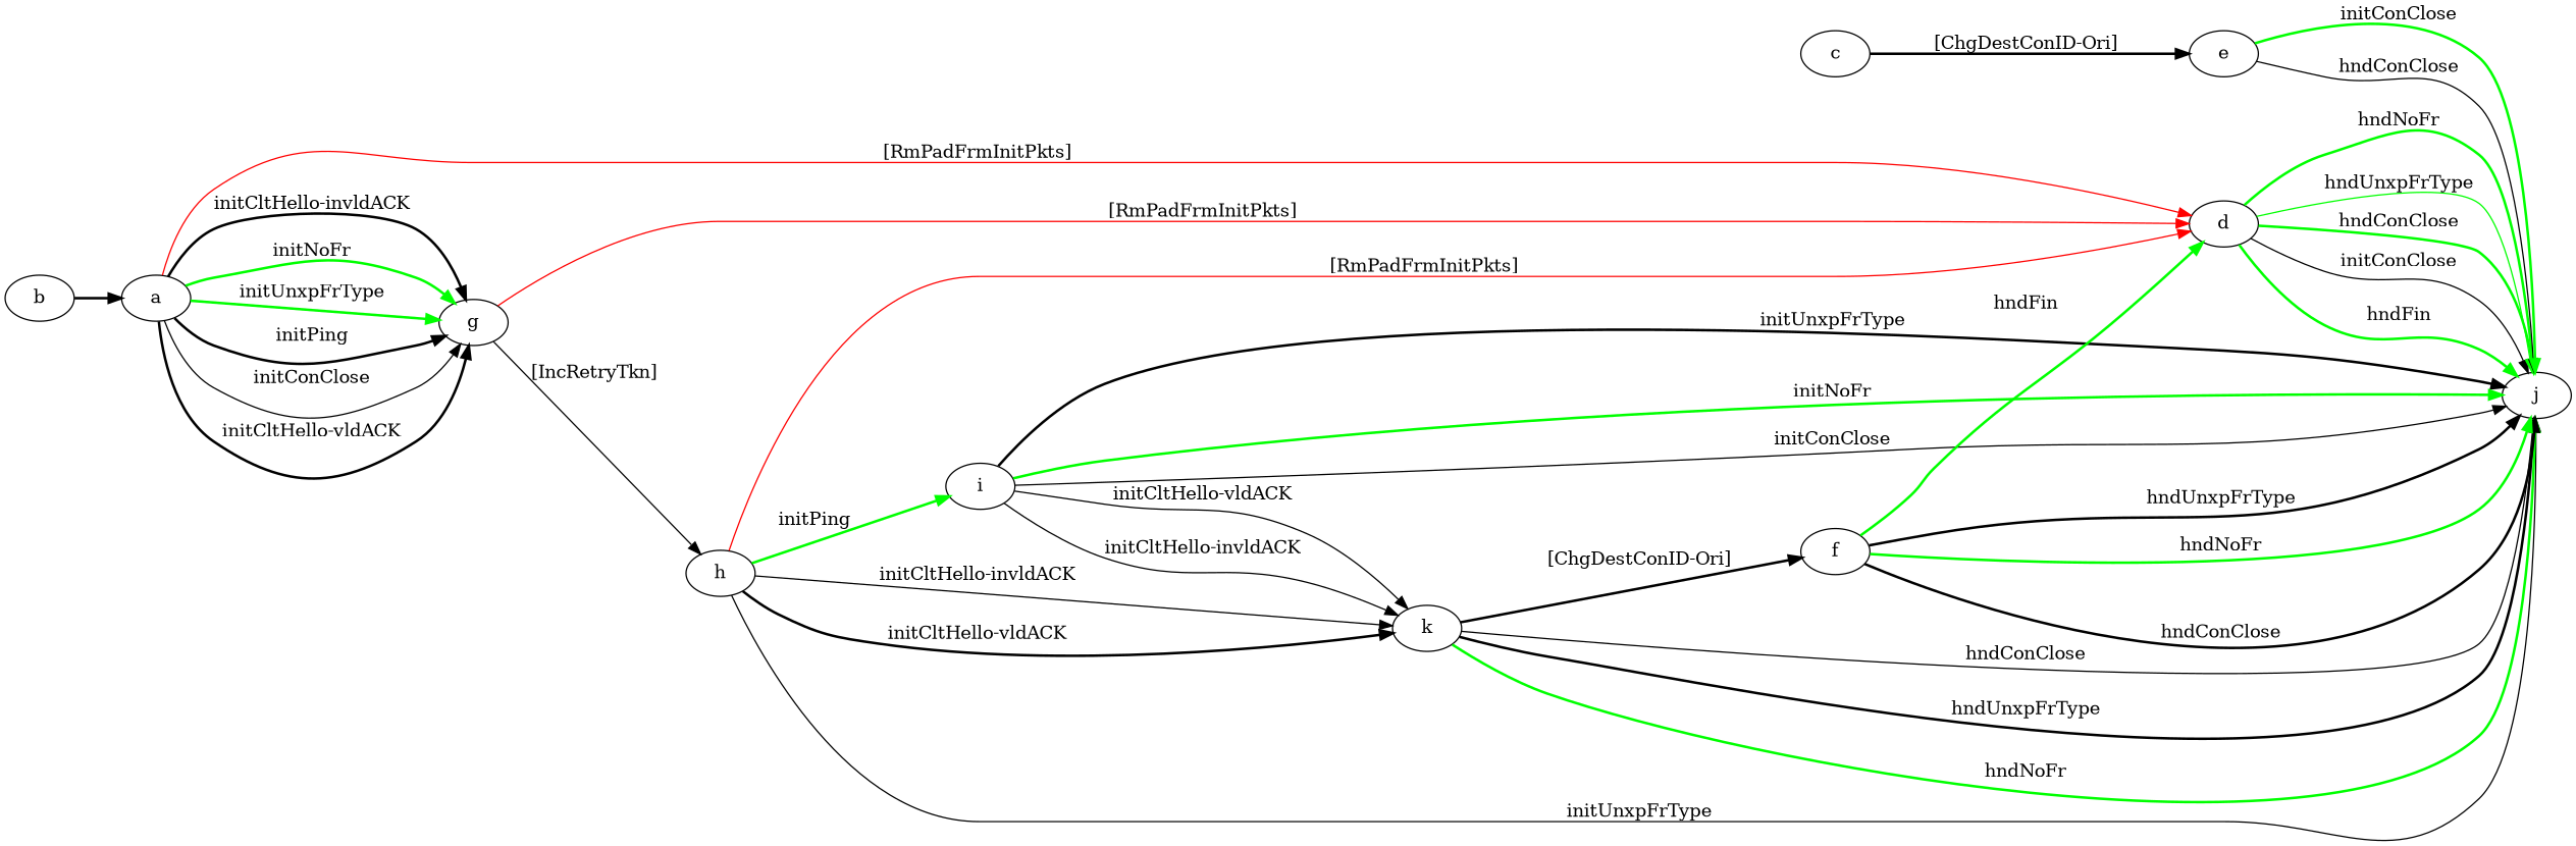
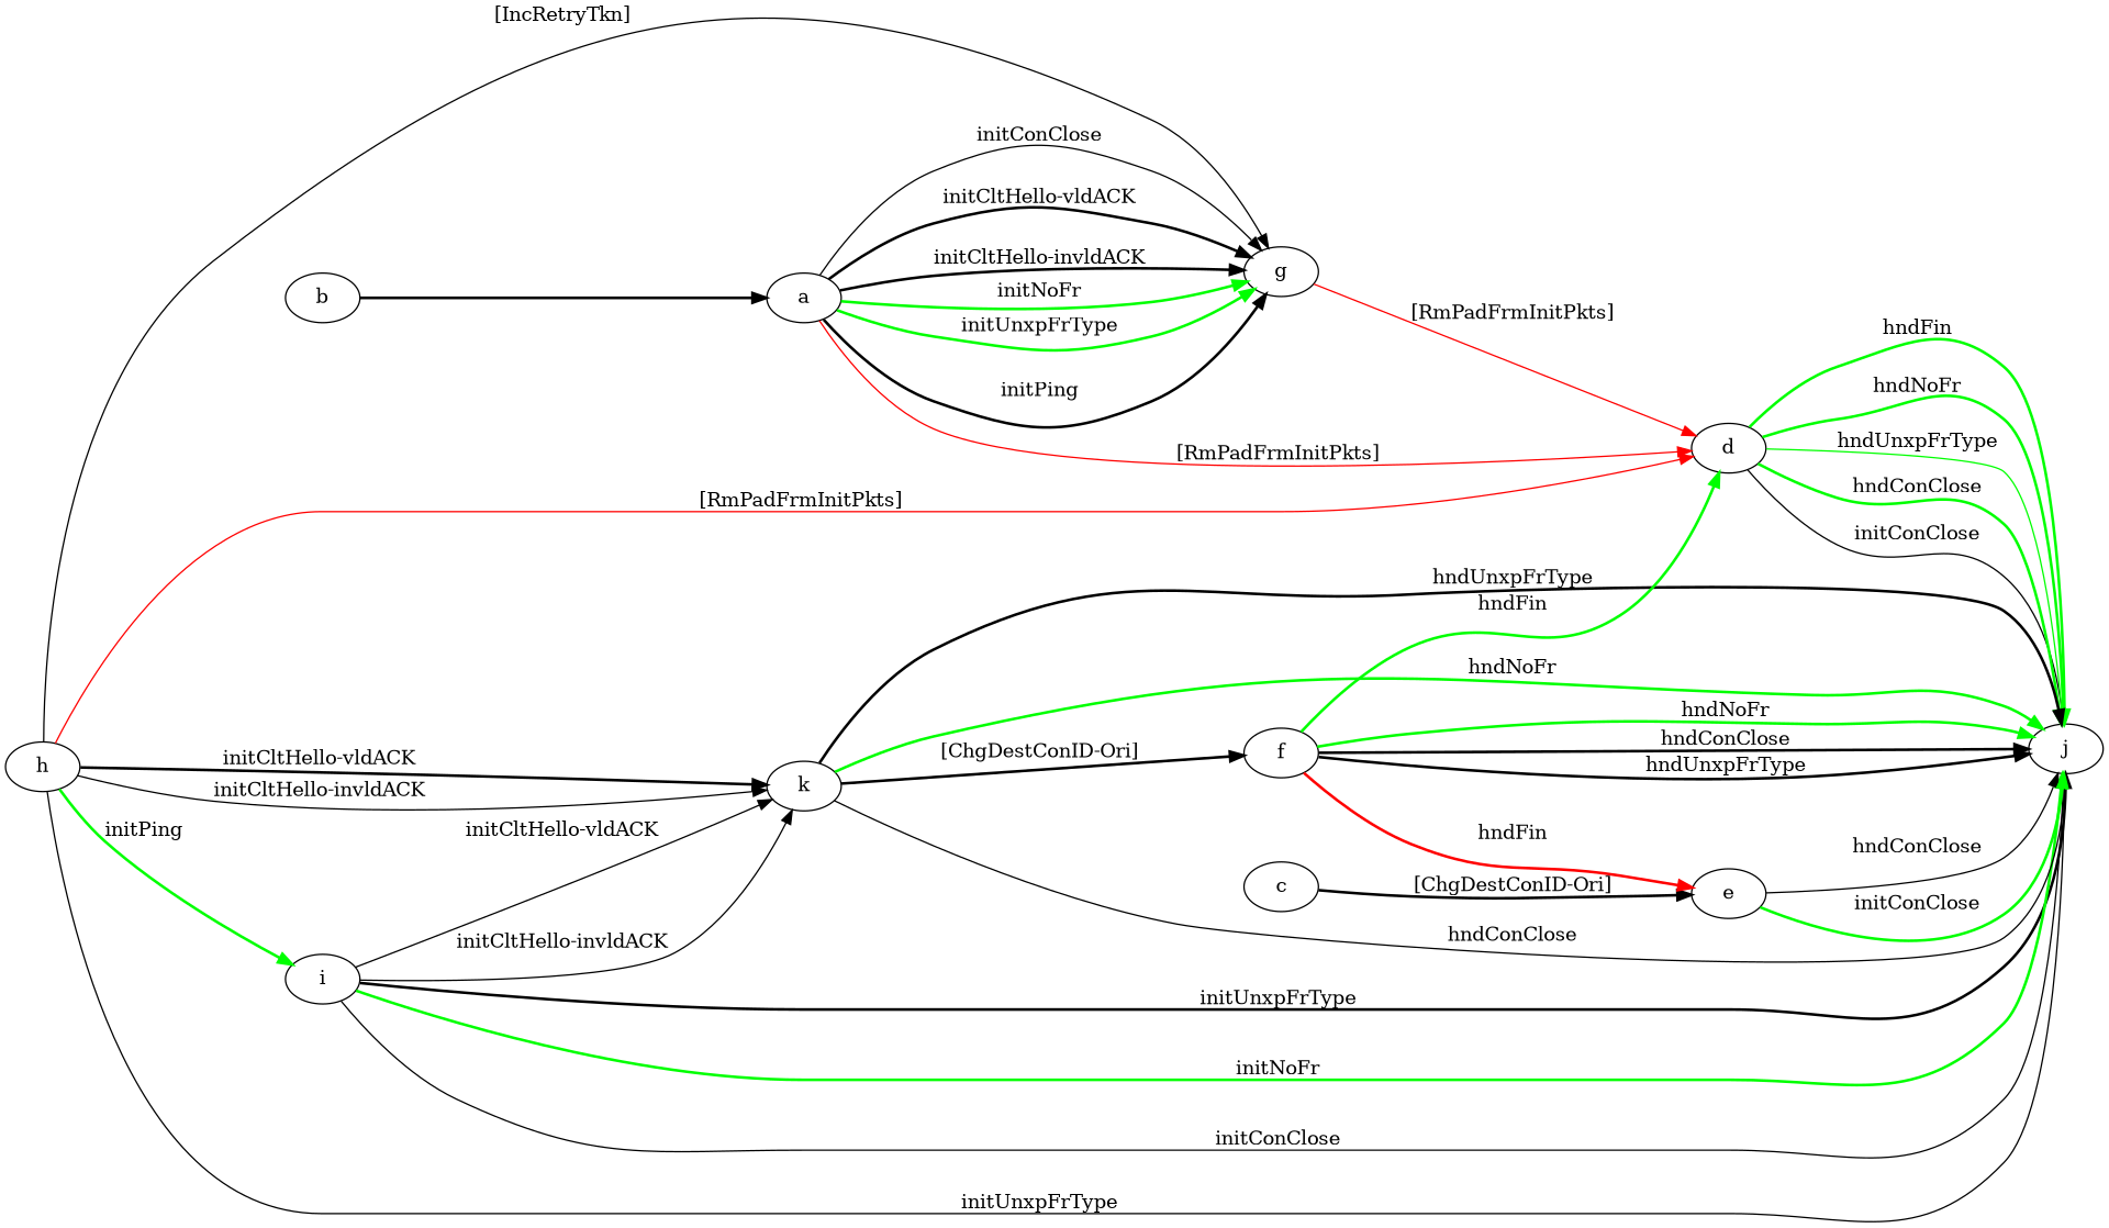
  digraph {
    rankdir=LR
    edge [style=bold]
    a
    d
    g
    j
    h
    i
    k
    b
    c
    e
    f
    a -> d [color=red label="[RmPadFrmInitPkts] " style=solid]
    a -> g [label="initPing "]
    a -> g [label="initConClose " style=solid]
    a -> g [label="initCltHello-vldACK "]
    a -> g [label="initCltHello-invldACK "]
    a -> g [color=green label="initNoFr "]
    a -> g [color=green label="initUnxpFrType "]
    d -> j [label="initConClose " style=solid]
    d -> j [color=green label="hndFin "]
    d -> j [color=green label="hndNoFr "]
    d -> j [color=green label="hndUnxpFrType " style=solid]
    d -> j [color=green label="hndConClose "]
    g -> d [color=red label="[RmPadFrmInitPkts] " style=solid]
-   g -> h [label="[IncRetryTkn] " style=solid]
+   h -> g [label="[IncRetryTkn] " style=solid]
    h -> d [color=red label="[RmPadFrmInitPkts] " style=solid]
    h -> j [label="initUnxpFrType " style=solid]
    h -> i [color=green label="initPing "]
    h -> k [label="initCltHello-vldACK "]
    h -> k [label="initCltHello-invldACK " style=solid]
    i -> j [label="initConClose " style=solid]
    i -> j [label="initUnxpFrType "]
    i -> j [color=green label="initNoFr "]
    i -> k [label="initCltHello-vldACK " style=solid]
    i -> k [label="initCltHello-invldACK " style=solid]
    k -> j [label="hndConClose " style=solid]
    k -> j [label="hndUnxpFrType "]
    k -> j [color=green label="hndNoFr "]
    k -> f [label="[ChgDestConID-Ori] "]
    b -> a
    c -> e [label="[ChgDestConID-Ori] "]
    e -> j [label="hndConClose " style=solid]
    e -> j [color=green label="initConClose "]
    f -> d [color=green label="hndFin "]
    f -> j [label="hndConClose "]
    f -> j [label="hndUnxpFrType "]
    f -> j [color=green label="hndNoFr "]
+   f -> e [color=red label="hndFin "]
  }
